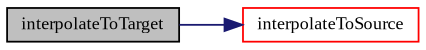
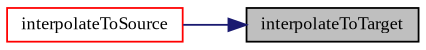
  digraph {
    rankdir=LR
    fontname="Liberation Serif"
    node [fontname="Liberation Serif" fontsize=10 shape=record]
    n1 [color=black fillcolor=grey75 fontcolor=black height=0.2 label=interpolateToTarget style=filled width=0.4]
    n2 [color=red height=0.2 label=interpolateToSource width=0.4]
-   n1 -> n2 [color=midnightblue fontname="Liberation Serif" fontsize=10 labelfontname=Helvetica labelfontsize=10 style=solid]
+   n2 -> n1 [color=midnightblue fontname="Liberation Serif" fontsize=10 labelfontname=Helvetica labelfontsize=10 style=solid]
  }
